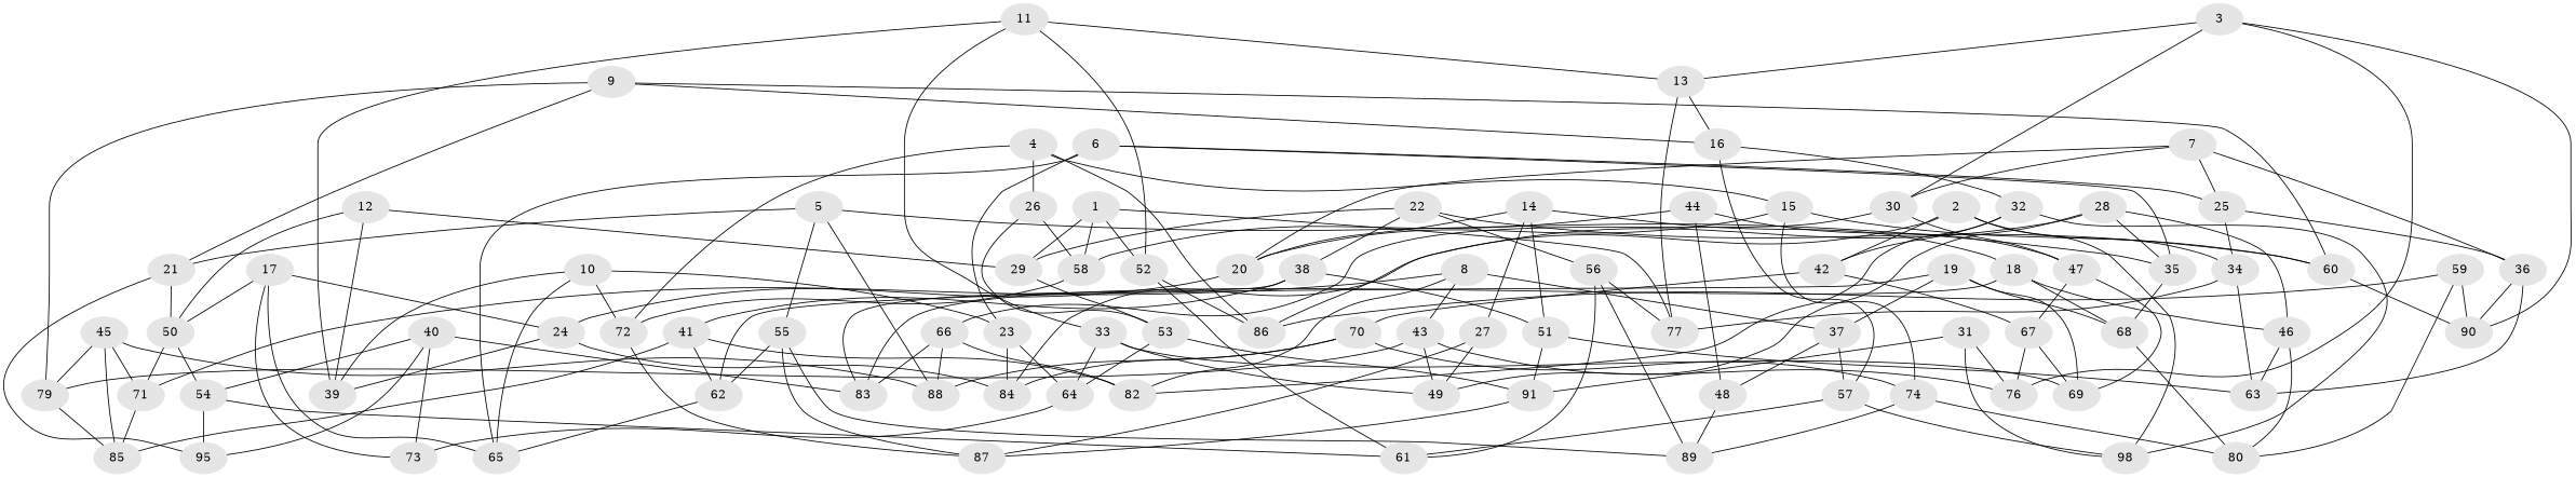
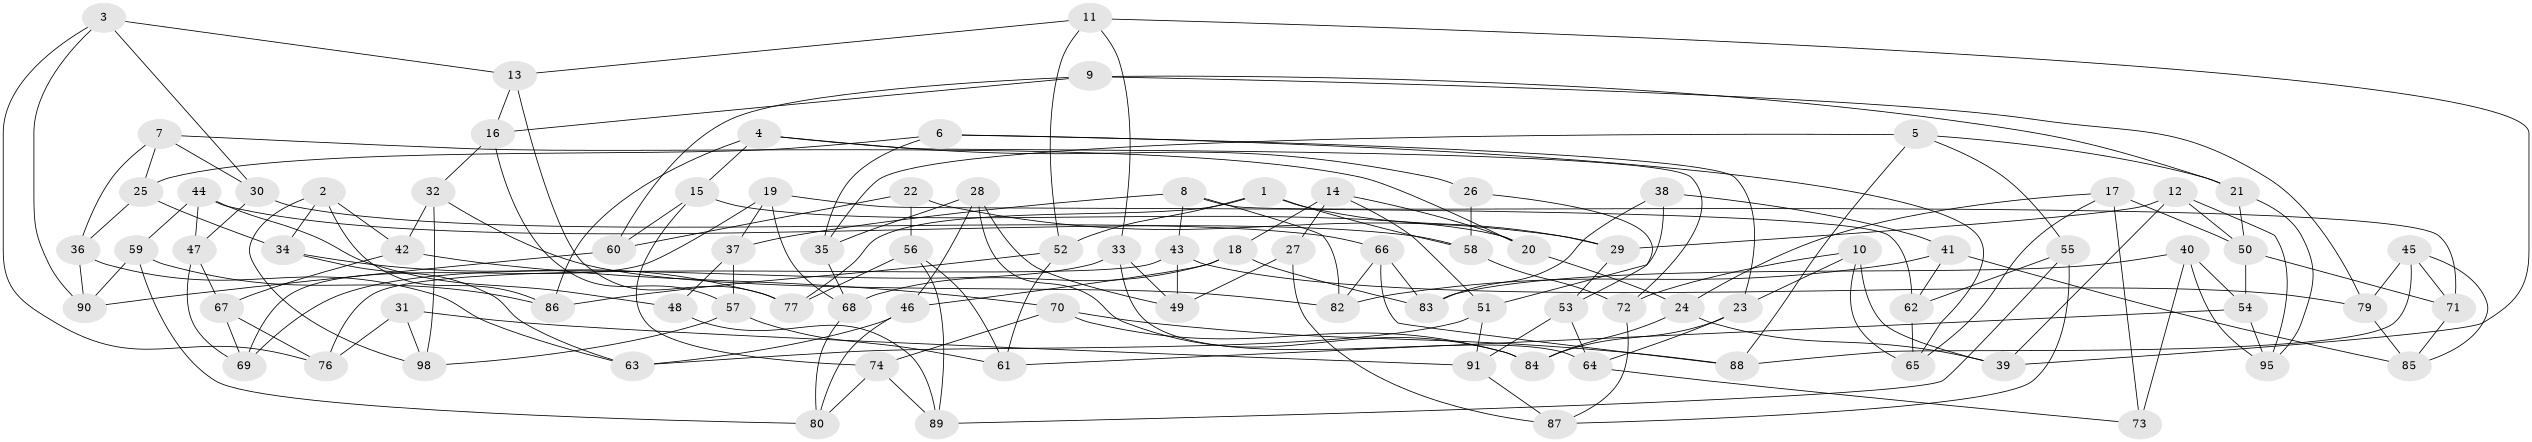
  graph {
    node [color=gray90 style=filled]
    1
    29
    52
    58
    77
    53
    86
    61
    72
    2
    34
    42
    n13 [label=98]
    63
    67
    70
    3
    13
    30
    76
    90
    16
    47
    66
    4
    15
    26
    20
    60
    74
    87
    5
    21
    35
    55
    88
    n37 [label=95]
    50
    68
    62
    89
    6
    23
    25
    65
    64
    84
    36
    7
    24
    8
    37
    43
    71
    82
    57
    48
    79
    49
    85
    9
    32
    10
    39
    11
    33
    69
    12
    14
    18
    27
    51
    46
    83
    n75 [label=91]
    80
    17
    73
    54
    19
    22
    38
    56
    41
    31
    28
    40
    44
    59
    45
    1 -- 29
    1 -- 52
    1 -- 58
    1 -- 77
    29 -- 53
    52 -- 86
    52 -- 61
    58 -- 72
    53 -- 64
    53 -- n75
    72 -- 87
    2 -- 86
    2 -- 34
    2 -- 42
    2 -- n13
    34 -- 77
    34 -- 63
    42 -- 67
    42 -- 70
    67 -- 76
    67 -- 69
    70 -- 74
    70 -- 88
    70 -- 84
    3 -- 13
    3 -- 30
    3 -- 76
    3 -- 90
    13 -- 77
    13 -- 16
    30 -- 47
    30 -- 66
    16 -- 57
    16 -- 32
    47 -- 67
    47 -- 69
    66 -- 88
    66 -- 82
    66 -- 83
    4 -- 86
    4 -- 72
    4 -- 15
    4 -- 26
    15 -- 20
    15 -- 60
    15 -- 74
    26 -- 58
    26 -- 53
    20 -- 24
    60 -- 90
    74 -- 89
    74 -- 80
    5 -- 21
    5 -- 35
    5 -- 55
    5 -- 88
    21 -- n37
    21 -- 50
    35 -- 68
    55 -- 87
    55 -- 62
    55 -- 89
    50 -- 71
    50 -- 54
    68 -- 80
    62 -- 65
    6 -- 35
    6 -- 23
    6 -- 25
    6 -- 65
    23 -- 64
    23 -- 84
    25 -- 34
    25 -- 36
    64 -- 73
    36 -- 63
    36 -- 90
    7 -- 30
    7 -- 20
    7 -- 25
    7 -- 36
    24 -- 84
    24 -- 39
    8 -- 37
    8 -- 43
    8 -- 71
    8 -- 82
    37 -- 57
    37 -- 48
    43 -- 76
    43 -- 79
    43 -- 49
    71 -- 85
    57 -- 61
    57 -- n13
    48 -- 89
    79 -- 85
    9 -- 16
    9 -- 60
    9 -- 21
    9 -- 79
    32 -- 42
    32 -- n13
    32 -- 82
    10 -- 72
    10 -- 23
    10 -- 65
    10 -- 39
    11 -- 52
    11 -- 13
    11 -- 39
    11 -- 33
    33 -- 64
    33 -- 49
    33 -- 69
    12 -- 29
+   12 -- n37
    12 -- 50
    12 -- 39
    14 -- 20
    14 -- 18
    14 -- 27
    14 -- 51
    18 -- 68
    18 -- 46
    18 -- 83
    27 -- 87
    27 -- 49
    51 -- 63
    51 -- n75
    46 -- 63
    46 -- 80
    n75 -- 87
    17 -- 50
    17 -- 65
    17 -- 24
    17 -- 73
    54 -- 61
    54 -- n37
    19 -- 68
    19 -- 62
    19 -- 37
    19 -- 69
    22 -- 29
    22 -- 60
-   22 -- 38
    22 -- 56
    38 -- 51
    38 -- 83
    38 -- 41
    56 -- 77
    56 -- 61
    56 -- 89
    41 -- 62
    41 -- 82
    41 -- 85
    31 -- n13
    31 -- 76
    31 -- n75
    28 -- 35
    28 -- 84
    28 -- 49
    28 -- 46
    40 -- n37
    40 -- 83
    40 -- 73
    40 -- 54
    44 -- 58
    44 -- 47
    44 -- 48
+   44 -- 59
    59 -- 86
    59 -- 90
    59 -- 80
    45 -- 88
    45 -- 71
    45 -- 79
    45 -- 85
  }
